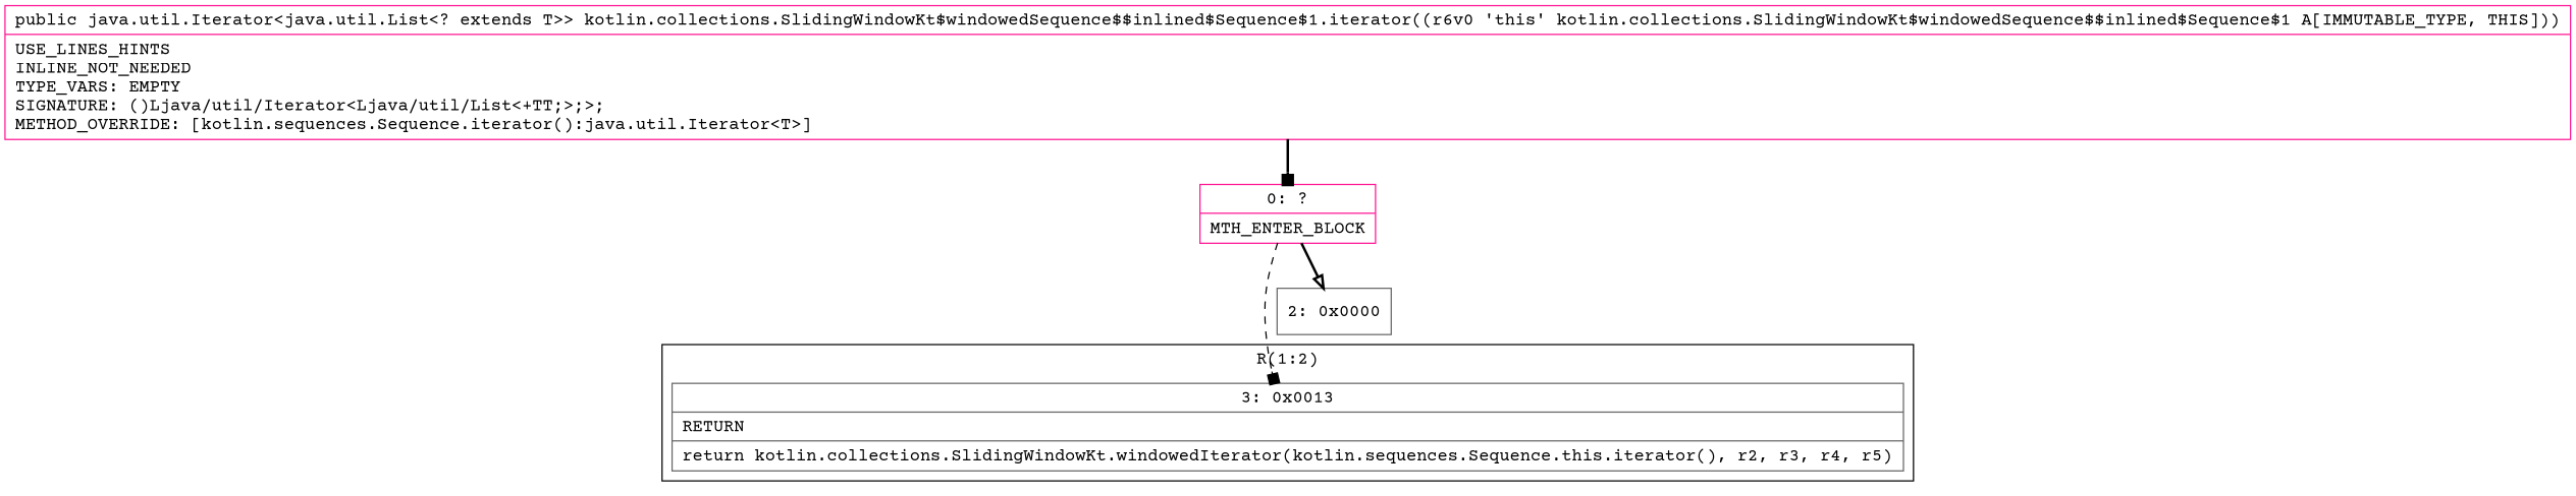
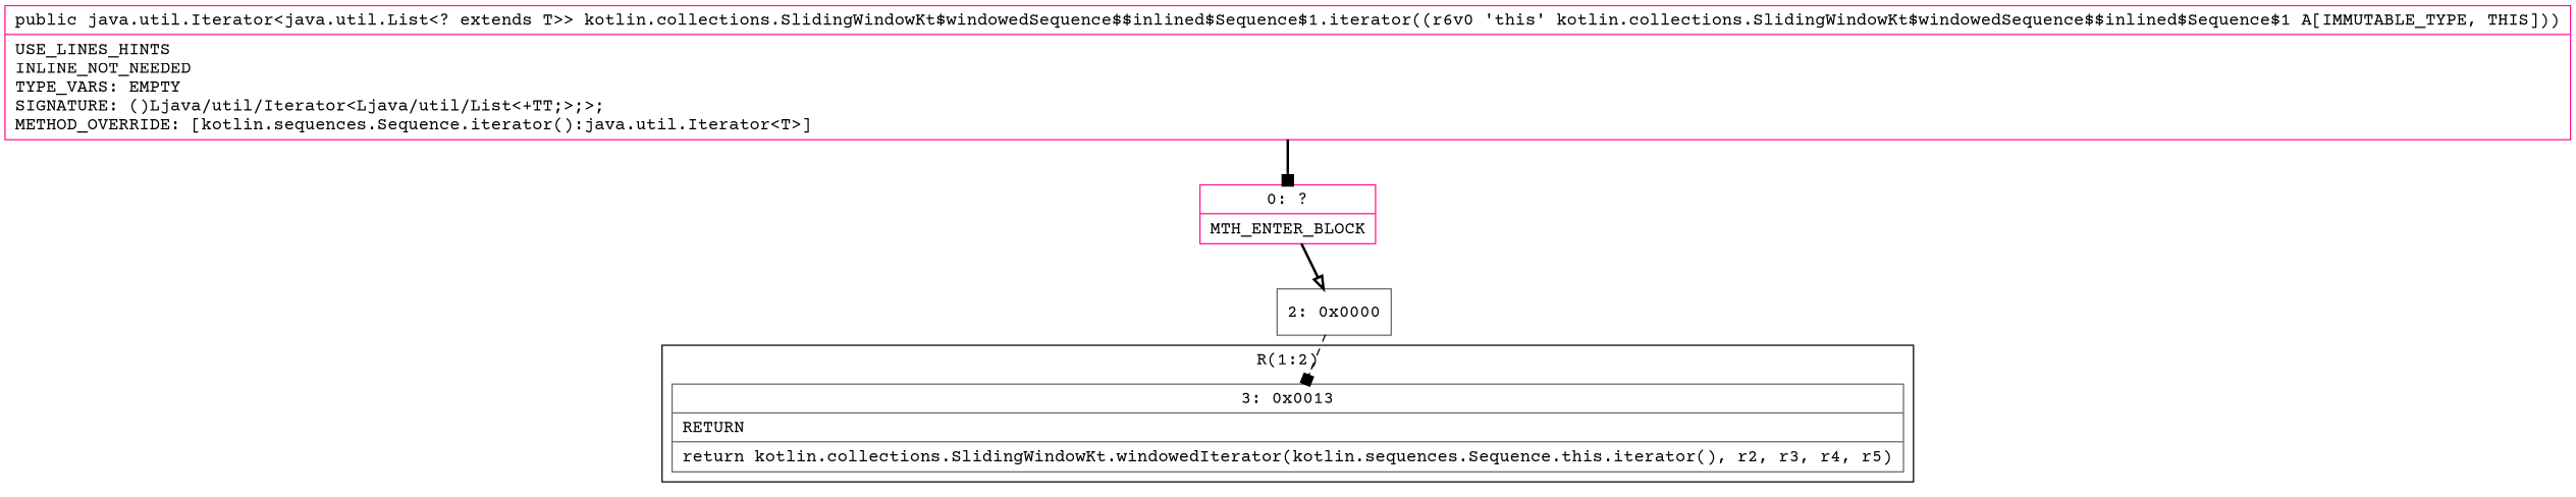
  digraph {
    fontname="Courier Prime"
    node [color=gray40 fontname="Courier Prime" shape=record]
    edge [arrowhead=box fontname="Courier Prime" style=bold]
    n1 [label="{3\:\ 0x0013|RETURN\l|return kotlin.collections.SlidingWindowKt.windowedIterator(kotlin.sequences.Sequence.this.iterator(), r2, r3, r4, r5)\l}"]
    n2 [color=deeppink label="{0\:\ ?|MTH_ENTER_BLOCK\l}"]
    n3 [label="{2\:\ 0x0000}"]
    n4 [color=deeppink label="{public java.util.Iterator\<java.util.List\<? extends T\>\> kotlin.collections.SlidingWindowKt$windowedSequence$$inlined$Sequence$1.iterator((r6v0 'this' kotlin.collections.SlidingWindowKt$windowedSequence$$inlined$Sequence$1 A[IMMUTABLE_TYPE, THIS]))  | USE_LINES_HINTS\lINLINE_NOT_NEEDED\lTYPE_VARS: EMPTY\lSIGNATURE: ()Ljava\/util\/Iterator\<Ljava\/util\/List\<+TT;\>;\>;\lMETHOD_OVERRIDE: [kotlin.sequences.Sequence.iterator():java.util.Iterator\<T\>]\l}"]
    subgraph cluster_1 {
      label="R(1:2)"
      n1
    }
    n2 -> n3 [arrowhead=onormal]
-   n2 -> n1 [style=dashed]
+   n3 -> n1 [style=dashed]
    n4 -> n2
  }
